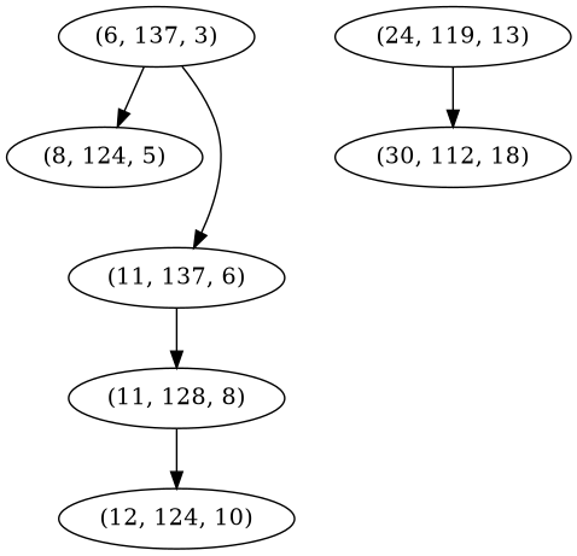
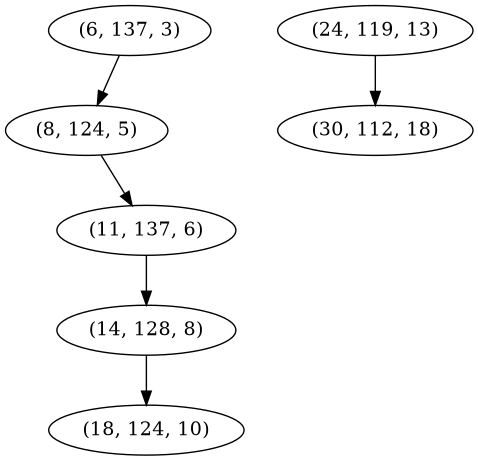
  digraph {
    n1 [label="(8, 124, 5)"]
    "(6, 137, 3)"
    n3 [label="(11, 137, 6)"]
-   "(14, 128, 8)" [label="(11, 128, 8)"]
-   "(18, 124, 10)" [label="(12, 124, 10)"]
+   "(14, 128, 8)"
+   "(18, 124, 10)"
    "(24, 119, 13)"
    "(30, 112, 18)"
-   "(6, 137, 3)" -> n3
+   n1 -> n3
    "(6, 137, 3)" -> n1
    n3 -> "(14, 128, 8)"
    "(14, 128, 8)" -> "(18, 124, 10)"
    "(24, 119, 13)" -> "(30, 112, 18)"
  }
